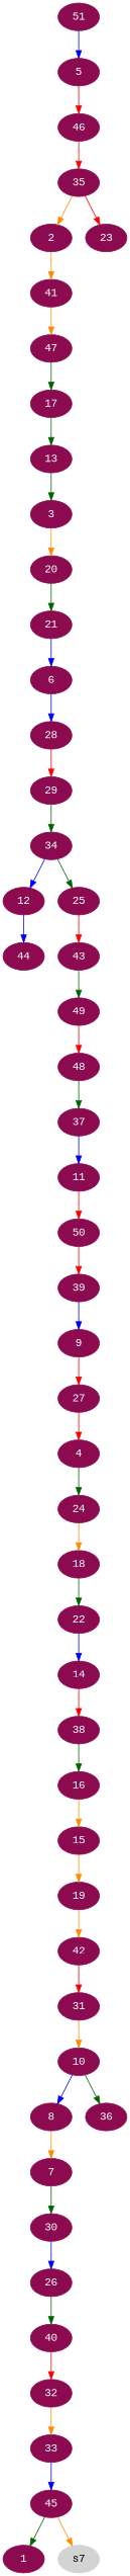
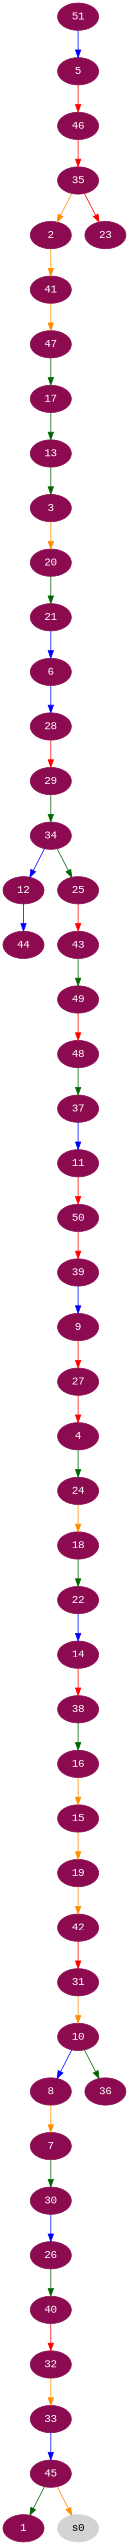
  digraph {
    fontname="Liberation Mono"
    node [color=deeppink4 fontcolor=white style=filled fontname="Liberation Mono"]
    edge [color=darkgreen fontname="Liberation Mono"]
    45
    1
-   s0 [color=lightgrey fontcolor=black label=s7]
+   s0 [color=lightgrey fontcolor=black]
    35
    2
    23
    41
    13
    3
    20
    27
    4
    24
    51
    5
    46
    21
    6
    28
    8
    7
    30
    10
    36
    39
    9
    31
    37
    11
    50
    34
    12
    25
    44
    17
    22
    14
    38
    16
    15
    19
    47
    18
    42
    43
    26
    40
    29
    32
    33
    48
    49
    45 -> 1
    45 -> s0 [color=darkorange]
    35 -> 2 [color=darkorange]
    35 -> 23 [color=red]
    2 -> 41 [color=darkorange]
    41 -> 47 [color=darkorange]
    13 -> 3
    3 -> 20 [color=darkorange]
    20 -> 21
    27 -> 4 [color=red]
    4 -> 24
    24 -> 18 [color=darkorange]
    51 -> 5 [color=blue]
    5 -> 46 [color=red]
    46 -> 35 [color=red]
    21 -> 6 [color=blue]
    6 -> 28 [color=blue]
    28 -> 29 [color=red]
    8 -> 7 [color=darkorange]
    7 -> 30
    30 -> 26 [color=blue]
    10 -> 8 [color=blue]
    10 -> 36
    39 -> 9 [color=blue]
    9 -> 27 [color=red]
    31 -> 10 [color=darkorange]
    37 -> 11 [color=blue]
    11 -> 50 [color=red]
    50 -> 39 [color=red]
    34 -> 12 [color=blue]
    34 -> 25
    12 -> 44 [color=blue]
    25 -> 43 [color=red]
    17 -> 13
    22 -> 14 [color=blue]
    14 -> 38 [color=red]
    38 -> 16
    16 -> 15 [color=darkorange]
    15 -> 19 [color=darkorange]
    19 -> 42 [color=darkorange]
    47 -> 17
    18 -> 22
    42 -> 31 [color=red]
    43 -> 49
    26 -> 40
    40 -> 32 [color=red]
    29 -> 34
    32 -> 33 [color=darkorange]
    33 -> 45 [color=blue]
    48 -> 37
    49 -> 48 [color=red]
  }
